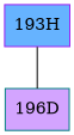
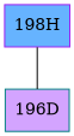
  graph {
    node [style=radial shape=box]
-   "193H" [fillcolor="#66B3FF" color=purple]
+   "193H" [fillcolor="#66B3FF" color=purple label="198H"]
    "196D" [fillcolor="#D3A4FF" color=teal]
    "193H" -- "196D" [penwidth=1]
  }
